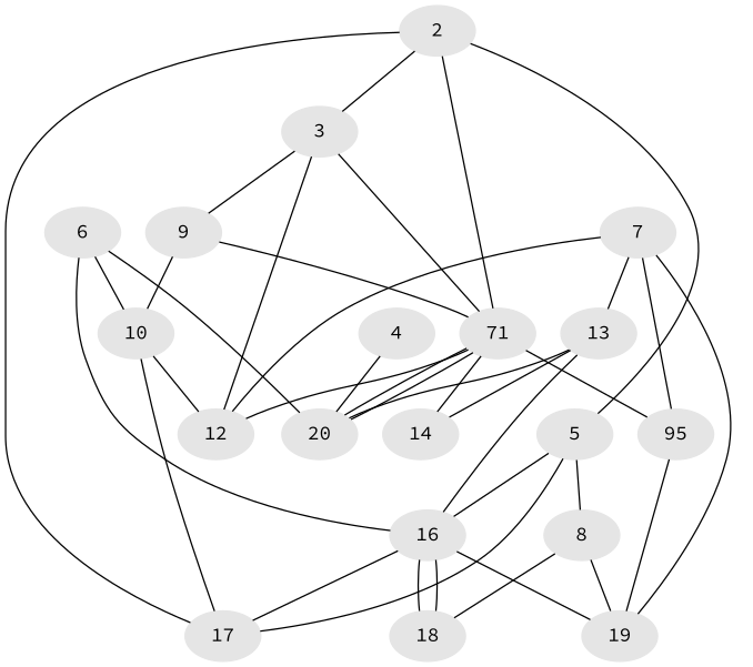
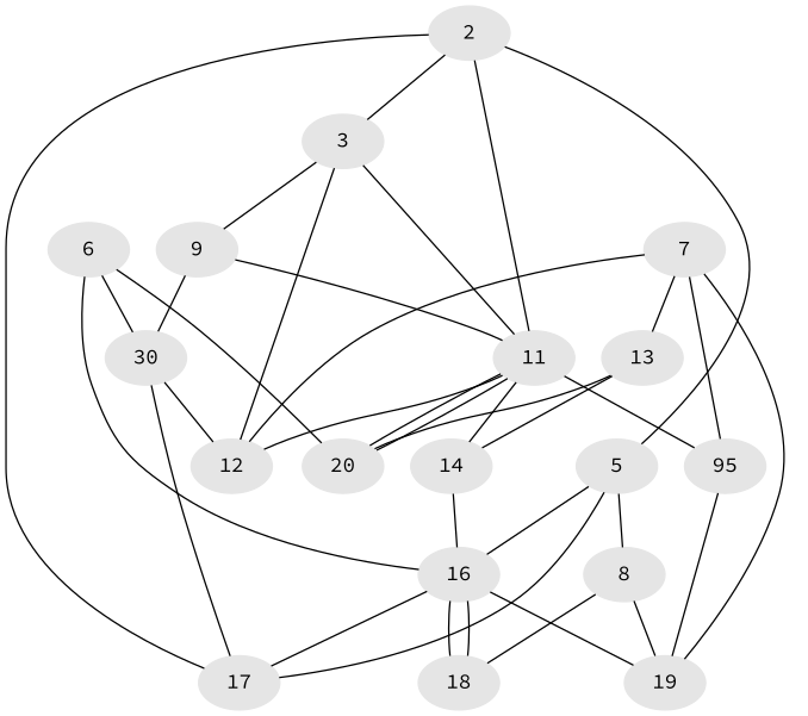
  graph {
    fontname="Source Code Pro"
    node [color=gray90 fontname="Source Code Pro" style=filled]
    edge [fontname="Source Code Pro"]
    6
    20
    16
-   10
+   10 [label=30]
    2
    17
    3
    5
-   11 [label=71]
+   11
    9
    12
    8
    n13 [label=95]
    14
-   4
    19
    18
    7
    13
    6 -- 20
    6 -- 16
    6 -- 10
    16 -- 17
    16 -- 19
    16 -- 18
    16 -- 18
    10 -- 17
    10 -- 12
    2 -- 17
    2 -- 3
    2 -- 5
    2 -- 11
    3 -- 11
    3 -- 9
    3 -- 12
    5 -- 16
    5 -- 17
    5 -- 8
    11 -- 20
    11 -- 20
    11 -- 12
    11 -- n13
    11 -- 14
    9 -- 10
    9 -- 11
    8 -- 19
    8 -- 18
    n13 -- 19
-   4 -- 20
    7 -- 12
    7 -- n13
    7 -- 19
    7 -- 13
    13 -- 20
-   13 -- 16
+   14 -- 16
    13 -- 14
  }
